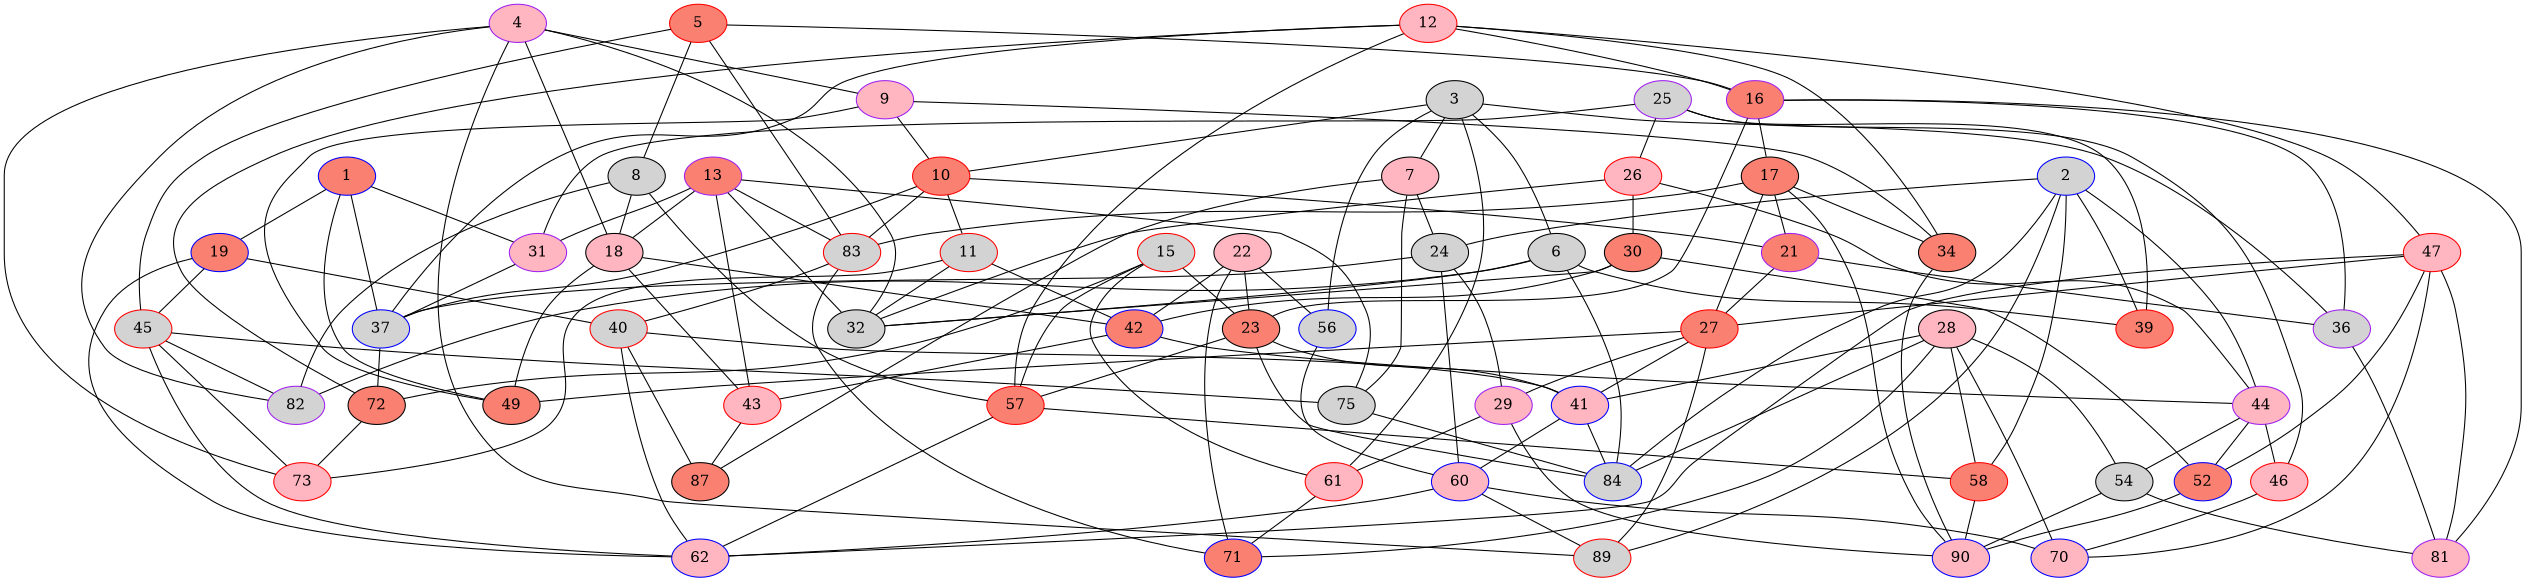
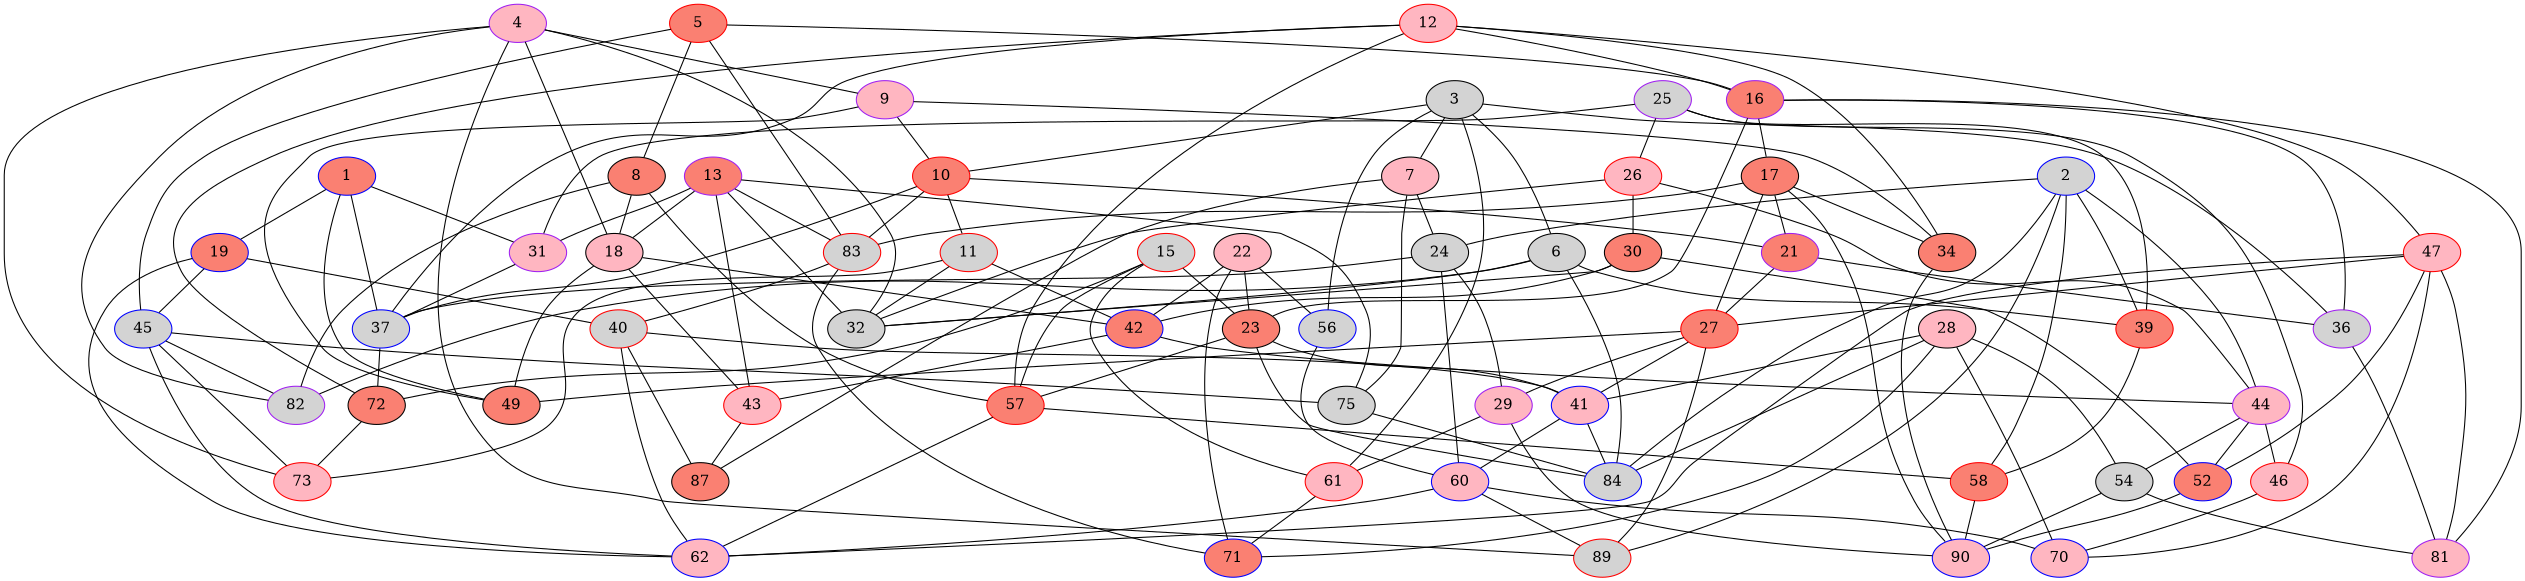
  graph {
    node [color=black fillcolor=salmon style=filled]
    1 [color=blue]
    19 [color=blue]
    31 [color=purple fillcolor=lightpink]
    37 [color=blue fillcolor=lightgrey super="+51"]
    49
-   45 [color=red fillcolor=lightgrey super="+77"]
+   45 [color=blue fillcolor=lightgrey super="+77"]
    40 [color=red fillcolor=lightgrey super="+65"]
    62 [color=blue fillcolor=lightpink super="+66"]
    72
    2 [color=blue fillcolor=lightgrey super="+68"]
    24 [fillcolor=lightgrey super="+38"]
    39 [color=red]
    44 [color=purple fillcolor=lightpink super="+48"]
    58 [color=red]
    84 [color=blue fillcolor=lightgrey super="+86"]
    89 [color=red fillcolor=lightgrey]
    29 [color=purple fillcolor=lightpink]
    60 [color=blue fillcolor=lightpink super="+80"]
    46 [color=red fillcolor=lightpink]
    54 [fillcolor=lightgrey]
    52 [color=blue]
    90 [color=blue fillcolor=lightpink super="+91"]
    3 [fillcolor=lightgrey super="+64"]
    6 [fillcolor=lightgrey super="+55"]
    7 [fillcolor=lightpink]
    10 [color=red super="+83"]
    36 [color=purple fillcolor=lightgrey]
    56 [color=blue fillcolor=lightgrey]
    61 [color=red fillcolor=lightpink]
    32 [fillcolor=lightgrey super="+74"]
    82 [color=purple fillcolor=lightgrey]
    75 [fillcolor=lightgrey]
    87
    n34 [color=red fillcolor=lightgrey label=83 super="+69"]
    11 [color=red fillcolor=lightgrey]
    21 [color=purple]
    81 [color=purple fillcolor=lightpink]
    71 [color=blue]
    4 [color=purple fillcolor=lightpink super="+35"]
    9 [color=purple fillcolor=lightpink]
    18 [fillcolor=lightpink super="+20"]
    73 [color=red fillcolor=lightpink]
    34
    42 [color=blue super="+79"]
    43 [color=red fillcolor=lightpink]
    5 [color=red]
-   8 [fillcolor=lightgrey]
+   8
    16 [color=purple super="+76"]
    57 [color=red super="+67"]
    23 [super="+85"]
    17 [super="+78"]
    70 [color=blue fillcolor=lightpink]
    27 [color=red super="+63"]
    12 [color=red fillcolor=lightpink super="+88"]
    47 [color=red fillcolor=lightpink super="+59"]
    13 [color=purple super="+14"]
    41 [color=blue fillcolor=lightpink super="+50"]
    15 [color=red fillcolor=lightgrey]
    22 [fillcolor=lightpink]
    25 [color=purple fillcolor=lightgrey]
    26 [color=red fillcolor=lightpink]
    30
    28 [fillcolor=lightpink super="+53"]
    1 -- 19
    1 -- 31
    1 -- 37
    1 -- 49
    19 -- 45
    19 -- 40
    19 -- 62
    31 -- 37
    37 -- 72
    45 -- 62
    45 -- 82
    45 -- 75
    45 -- 73
    40 -- 62
    40 -- 87 [weight=2]
    40 -- 41
    72 -- 73
    2 -- 24
    2 -- 39
    2 -- 44
    2 -- 58
    2 -- 84
    2 -- 89
    24 -- 37
    24 -- 29
    24 -- 60
    44 -- 46
    44 -- 54
    44 -- 52
    58 -- 90
    29 -- 90
    29 -- 61
    60 -- 62
    60 -- 89
    60 -- 70
    46 -- 70
    54 -- 90
    54 -- 81
    52 -- 90
    3 -- 6
    3 -- 7
    3 -- 10
    3 -- 36
    3 -- 56
    3 -- 61
    6 -- 39
    6 -- 84
    6 -- 32
    6 -- 82
    7 -- 24
    7 -- 75
    7 -- 87
    10 -- 37
    10 -- n34
    10 -- 11
    10 -- 21
    36 -- 81
    56 -- 60
    61 -- 71
    75 -- 84
    n34 -- 40
    n34 -- 71
    11 -- 32
    11 -- 73
    11 -- 42
    21 -- 36
    21 -- 27
    4 -- 89
    4 -- 32
    4 -- 82
    4 -- 9
    4 -- 18
    4 -- 73
    9 -- 49
    9 -- 10
    9 -- 34
    18 -- 49
    18 -- 42
    18 -- 43
    34 -- 90
    42 -- 44
    42 -- 43
    43 -- 87
    5 -- 45
    5 -- n34
    5 -- 8
    5 -- 16
    8 -- 82
    8 -- 18
    8 -- 57
    16 -- 36
    16 -- 81
    16 -- 23
    16 -- 17
    57 -- 62
    57 -- 58
    23 -- 84
    23 -- 57
    23 -- 41
    17 -- 90
    17 -- n34
    17 -- 21
    17 -- 34
    17 -- 27
    27 -- 49
    27 -- 89
    27 -- 29
    27 -- 41
    12 -- 37
    12 -- 72
    12 -- 34
    12 -- 16
    12 -- 57
    12 -- 47
    47 -- 62
    47 -- 52
    47 -- 81
    47 -- 70
    47 -- 27
    13 -- 31
    13 -- 32
    13 -- 75
    13 -- n34
    13 -- 18
    13 -- 43
    41 -- 84
    41 -- 60
    15 -- 72
    15 -- 61
    15 -- 57
    15 -- 23
    22 -- 56
    22 -- 71
    22 -- 42
    22 -- 23
    25 -- 31
    25 -- 39
    25 -- 46
    25 -- 26
    26 -- 44
    26 -- 32
    26 -- 30
    30 -- 52
    30 -- 32
    30 -- 42
-   28 -- 58
+   39 -- 58
    28 -- 84
    28 -- 54
    28 -- 71
    28 -- 70
    28 -- 41
  }
